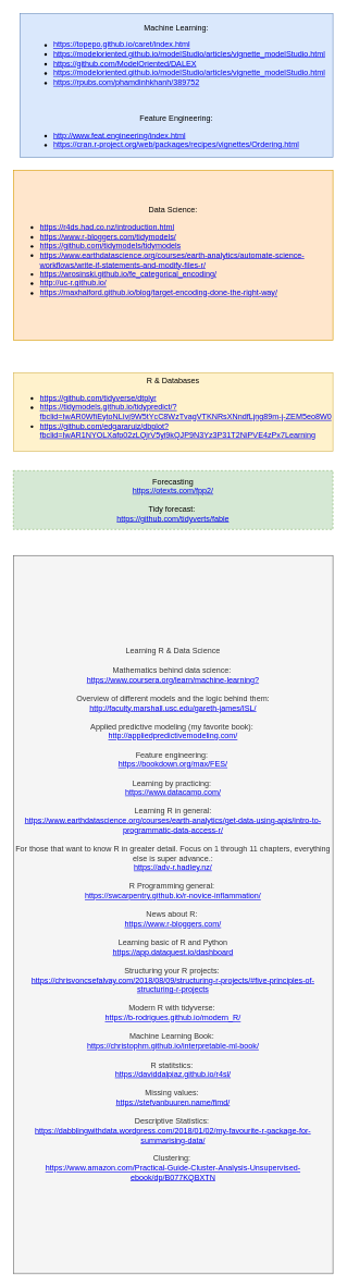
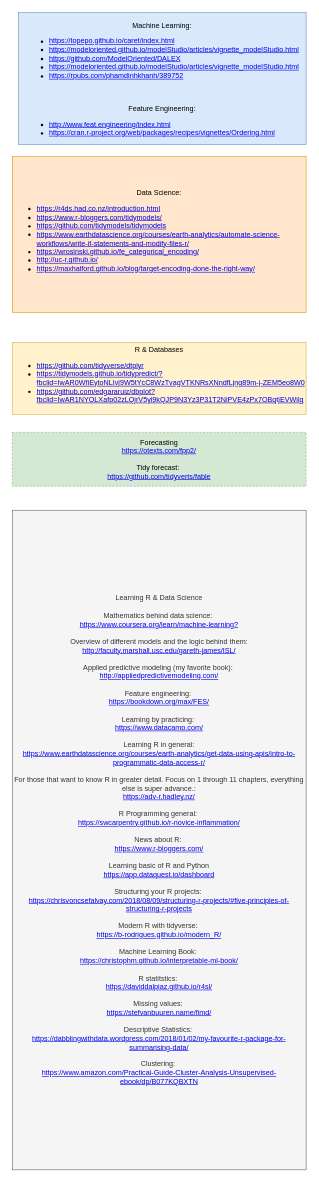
  <mxCell id="0" />
  <mxCell id="1" parent="0" />
  <mxCell id="2" value="&lt;br&gt;Machine Learning:&lt;br&gt;&lt;div style=&quot;text-align: left&quot;&gt;&lt;ul&gt;&lt;li&gt;&lt;a href=&quot;https://topepo.github.io/caret/index.html&quot;&gt;https://topepo.github.io/caret/index.html&lt;/a&gt;&lt;/li&gt;&lt;li&gt;&lt;a href=&quot;https://modeloriented.github.io/modelStudio/articles/vignette_modelStudio.html&quot;&gt;https://modeloriented.github.io/modelStudio/articles/vignette_modelStudio.html&lt;/a&gt;&lt;/li&gt;&lt;li&gt;&lt;a href=&quot;https://github.com/ModelOriented/DALEX&quot;&gt;https://github.com/ModelOriented/DALEX&lt;/a&gt;&lt;/li&gt;&lt;li&gt;&lt;a href=&quot;https://modeloriented.github.io/modelStudio/articles/vignette_modelStudio.html&quot;&gt;https://modeloriented.github.io/modelStudio/articles/vignette_modelStudio.html&lt;/a&gt;&lt;/li&gt;&lt;li&gt;&lt;a href=&quot;https://rpubs.com/phamdinhkhanh/389752&quot;&gt;https://rpubs.com/phamdinhkhanh/389752&lt;/a&gt;&lt;/li&gt;&lt;/ul&gt;&lt;/div&gt;&lt;br&gt;&lt;br&gt;Feature Engineering:&lt;br&gt;&lt;ul&gt;&lt;li style=&quot;text-align: left&quot;&gt;&lt;a href=&quot;http://www.feat.engineering/index.html&quot;&gt;http://www.feat.engineering/index.html&lt;/a&gt;&lt;/li&gt;&lt;li style=&quot;text-align: left&quot;&gt;&lt;a href=&quot;https://cran.r-project.org/web/packages/recipes/vignettes/Ordering.html&quot;&gt;https://cran.r-project.org/web/packages/recipes/vignettes/Ordering.html&lt;/a&gt;&lt;/li&gt;&lt;/ul&gt;" style="rounded=0;whiteSpace=wrap;html=1;fillColor=#dae8fc;strokeColor=#6c8ebf;" vertex="1" parent="1"><mxGeometry x="30" y="20" width="480" height="220" as="geometry" /></mxCell>
- <mxCell id="3" value="&lt;span style=&quot;white-space: normal&quot;&gt;R &amp;amp; Databases&lt;/span&gt;&lt;br style=&quot;white-space: normal&quot;&gt;&lt;div style=&quot;text-align: left&quot;&gt;&lt;ul&gt;&lt;li&gt;&lt;a href=&quot;https://github.com/tidyverse/dtplyr&quot;&gt;https://github.com/tidyverse/dtplyr&lt;/a&gt;&lt;/li&gt;&lt;li&gt;&lt;a href=&quot;https://tidymodels.github.io/tidypredict/?fbclid=IwAR0WfiEytoNLIvj9W5tYcC8WzTvagVTKNRsXNndfLjng89m-j-ZEM5eo8W0&quot;&gt;https://tidymodels.github.io/tidypredict/?fbclid=IwAR0WfiEytoNLIvj9W5tYcC8WzTvagVTKNRsXNndfLjng89m-j-ZEM5eo8W0&lt;/a&gt;&lt;/li&gt;&lt;li&gt;&lt;a href=&quot;https://github.com/edgararuiz/dbplot?fbclid=IwAR1NYOLXafp02zLQjrV5yi9kQJP9N3Yz3P31T2NiPVE4zPx7OBqtjEVWilg&quot;&gt;&lt;a href=&quot;https://github.com/edgararuiz/dbplot?fbclid=IwAR1NYOLXafp02zLQjrV5yi9kQJP9N3Yz3P31T2NiPVE4zPx7OBqtjEVWilg&quot;&gt;https://github.com/edgararuiz/dbplot?fbclid=IwAR1NYOLXafp02zLQjrV5yi9kQJP9N3Yz3P31T2NiPVE4zPx7Learning&lt;/a&gt;&lt;/a&gt;&lt;/li&gt;&lt;/ul&gt;&lt;/div&gt;" style="rounded=0;whiteSpace=wrap;html=1;fillColor=#fff2cc;strokeColor=#d6b656;" vertex="1" parent="1"><mxGeometry x="20" y="570" width="490" height="120" as="geometry" /></mxCell>
+ <mxCell id="3" value="&lt;span style=&quot;white-space: normal&quot;&gt;R &amp;amp; Databases&lt;/span&gt;&lt;br style=&quot;white-space: normal&quot;&gt;&lt;div style=&quot;text-align: left&quot;&gt;&lt;ul&gt;&lt;li&gt;&lt;a href=&quot;https://github.com/tidyverse/dtplyr&quot;&gt;https://github.com/tidyverse/dtplyr&lt;/a&gt;&lt;/li&gt;&lt;li&gt;&lt;a href=&quot;https://tidymodels.github.io/tidypredict/?fbclid=IwAR0WfiEytoNLIvj9W5tYcC8WzTvagVTKNRsXNndfLjng89m-j-ZEM5eo8W0&quot;&gt;https://tidymodels.github.io/tidypredict/?fbclid=IwAR0WfiEytoNLIvj9W5tYcC8WzTvagVTKNRsXNndfLjng89m-j-ZEM5eo8W0&lt;/a&gt;&lt;/li&gt;&lt;li&gt;&lt;a href=&quot;https://github.com/edgararuiz/dbplot?fbclid=IwAR1NYOLXafp02zLQjrV5yi9kQJP9N3Yz3P31T2NiPVE4zPx7OBqtjEVWilg&quot;&gt;&lt;a href=&quot;https://github.com/edgararuiz/dbplot?fbclid=IwAR1NYOLXafp02zLQjrV5yi9kQJP9N3Yz3P31T2NiPVE4zPx7OBqtjEVWilg&quot;&gt;https://github.com/edgararuiz/dbplot?fbclid=IwAR1NYOLXafp02zLQjrV5yi9kQJP9N3Yz3P31T2NiPVE4zPx7OBqtjEVWilg&lt;/a&gt;&lt;/a&gt;&lt;/li&gt;&lt;/ul&gt;&lt;/div&gt;" style="rounded=0;whiteSpace=wrap;html=1;fillColor=#fff2cc;strokeColor=#d6b656;" vertex="1" parent="1"><mxGeometry x="20" y="570" width="490" height="120" as="geometry" /></mxCell>
  <mxCell id="4" value="&lt;span style=&quot;white-space: normal&quot;&gt;Data Science:&lt;/span&gt;&lt;br style=&quot;white-space: normal&quot;&gt;&lt;div style=&quot;text-align: left&quot;&gt;&lt;ul&gt;&lt;li&gt;&lt;a href=&quot;https://r4ds.had.co.nz/introduction.html&quot;&gt;https://r4ds.had.co.nz/introduction.html&lt;/a&gt;&lt;/li&gt;&lt;li&gt;&lt;a href=&quot;https://www.r-bloggers.com/tidymodels/&quot;&gt;https://www.r-bloggers.com/tidymodels/&lt;/a&gt;&lt;/li&gt;&lt;li&gt;&lt;a href=&quot;https://github.com/tidymodels/tidymodels&quot;&gt;https://github.com/tidymodels/tidymodels&lt;/a&gt;&lt;/li&gt;&lt;li&gt;&lt;a href=&quot;https://www.earthdatascience.org/courses/earth-analytics/automate-science-workflows/write-if-statements-and-modify-files-r/&quot;&gt;https://www.earthdatascience.org/courses/earth-analytics/automate-science-workflows/write-if-statements-and-modify-files-r/&lt;/a&gt;&lt;/li&gt;&lt;li&gt;&lt;a href=&quot;https://wrosinski.github.io/fe_categorical_encoding/&quot;&gt;https://wrosinski.github.io/fe_categorical_encoding/&lt;/a&gt;&lt;/li&gt;&lt;li&gt;&lt;a href=&quot;http://uc-r.github.io/&quot;&gt;http://uc-r.github.io/&lt;/a&gt;&lt;/li&gt;&lt;li&gt;&lt;a href=&quot;https://maxhalford.github.io/blog/target-encoding-done-the-right-way/&quot;&gt;&lt;a href=&quot;https://maxhalford.github.io/blog/target-encoding-done-the-right-way/&quot;&gt;https://maxhalford.github.io/blog/target-encoding-done-the-right-way/&lt;/a&gt;&lt;/a&gt;&lt;/li&gt;&lt;/ul&gt;&lt;/div&gt;" style="rounded=0;whiteSpace=wrap;html=1;fillColor=#ffe6cc;strokeColor=#d79b00;" vertex="1" parent="1"><mxGeometry x="20" y="260" width="490" height="260" as="geometry" /></mxCell>
  <mxCell id="5" value="Forecasting&lt;br&gt;&lt;a href=&quot;https://otexts.com/fpp2/&quot;&gt;https://otexts.com/fpp2/&lt;/a&gt;&lt;br&gt;&lt;br&gt;Tidy forecast:&amp;nbsp;&lt;br&gt;&lt;a href=&quot;https://github.com/tidyverts/fable&quot;&gt;https://github.com/tidyverts/fable&lt;/a&gt;" style="rounded=0;whiteSpace=wrap;html=1;fillColor=#d5e8d4;strokeColor=#82b366;dashed=1;" vertex="1" parent="1"><mxGeometry x="20" y="720" width="490" height="90" as="geometry" /></mxCell>
  <mxCell id="6" value="Learning R &amp;amp; Data Science&lt;br&gt;&lt;br&gt;Mathematics behind data science:&amp;nbsp;&lt;br&gt;&lt;a href=&quot;https://www.coursera.org/learn/machine-learning&quot;&gt;https://www.coursera.org/learn/machine-learning?&lt;/a&gt;&lt;br&gt;&lt;br&gt;Overview of different models and the logic behind them:&lt;br&gt;&lt;a href=&quot;http://faculty.marshall.usc.edu/gareth-james/ISL/&quot;&gt;http://faculty.marshall.usc.edu/gareth-james/ISL/&lt;/a&gt;&lt;br&gt;&lt;br&gt;Applied predictive modeling (my favorite book):&amp;nbsp;&lt;br&gt;&lt;a href=&quot;http://appliedpredictivemodeling.com/&quot;&gt;http://appliedpredictivemodeling.com/&lt;/a&gt;&lt;br&gt;&lt;br&gt;Feature engineering:&amp;nbsp;&lt;br&gt;&lt;a href=&quot;https://bookdown.org/max/FES/&quot;&gt;https://bookdown.org/max/FES/&lt;/a&gt;&lt;br&gt;&lt;br&gt;Learning by practicing:&amp;nbsp;&lt;br&gt;&lt;a href=&quot;https://www.datacamp.com/&quot;&gt;https://www.datacamp.com/&lt;/a&gt;&lt;br&gt;&lt;br&gt;Learning R in general:&lt;br&gt;&lt;a href=&quot;https://www.earthdatascience.org/courses/earth-analytics/get-data-using-apis/intro-to-programmatic-data-access-r/&quot;&gt;https://www.earthdatascience.org/courses/earth-analytics/get-data-using-apis/intro-to-programmatic-data-access-r/&lt;/a&gt;&lt;br&gt;&lt;br&gt;For those that want to know R in greater detail. Focus on 1 through 11 chapters, everything else is super advance.:&lt;br&gt;&lt;a href=&quot;https://adv-r.hadley.nz/&quot;&gt;https://adv-r.hadley.nz/&lt;/a&gt;&lt;br&gt;&lt;br&gt;R Programming general:&amp;nbsp;&lt;br&gt;&lt;a href=&quot;https://swcarpentry.github.io/r-novice-inflammation/&quot;&gt;https://swcarpentry.github.io/r-novice-inflammation/&lt;/a&gt;&lt;br&gt;&lt;br&gt;News about R:&amp;nbsp;&lt;br&gt;&lt;a href=&quot;https://www.r-bloggers.com/&quot;&gt;https://www.r-bloggers.com/&lt;/a&gt;&lt;br&gt;&lt;br&gt;Learning basic of R and Python&lt;br&gt;&lt;a href=&quot;https://app.dataquest.io/dashboard&quot;&gt;https://app.dataquest.io/dashboard&lt;/a&gt;&lt;br&gt;&lt;br&gt;Structuring your R projects:&amp;nbsp;&lt;br&gt;&lt;a href=&quot;https://chrisvoncsefalvay.com/2018/08/09/structuring-r-projects/#five-principles-of-structuring-r-projects&quot;&gt;https://chrisvoncsefalvay.com/2018/08/09/structuring-r-projects/#five-principles-of-structuring-r-projects&lt;/a&gt;&lt;br&gt;&lt;br&gt;Modern R with tidyverse:&amp;nbsp;&lt;br&gt;&lt;a href=&quot;https://b-rodrigues.github.io/modern_R/&quot;&gt;https://b-rodrigues.github.io/modern_R/&lt;/a&gt;&lt;br&gt;&lt;br&gt;Machine Learning Book:&amp;nbsp;&lt;br&gt;&lt;a href=&quot;https://christophm.github.io/interpretable-ml-book/&quot;&gt;https://christophm.github.io/interpretable-ml-book/&lt;/a&gt;&lt;br&gt;&lt;br&gt;R statitstics:&amp;nbsp;&lt;br&gt;&lt;a href=&quot;https://daviddalpiaz.github.io/r4sl/&quot;&gt;https://daviddalpiaz.github.io/r4sl/&lt;/a&gt;&lt;br&gt;&lt;br&gt;Missing values:&amp;nbsp;&lt;br&gt;&lt;a href=&quot;https://stefvanbuuren.name/fimd/&quot;&gt;https://stefvanbuuren.name/fimd/&lt;/a&gt;&lt;br&gt;&lt;br&gt;Descriptive Statistics:&amp;nbsp;&lt;br&gt;&lt;a href=&quot;https://dabblingwithdata.wordpress.com/2018/01/02/my-favourite-r-package-for-summarising-data/&quot;&gt;https://dabblingwithdata.wordpress.com/2018/01/02/my-favourite-r-package-for-summarising-data/&lt;/a&gt;&lt;br&gt;&lt;br&gt;Clustering:&amp;nbsp;&lt;br&gt;&lt;a href=&quot;https://www.amazon.com/Practical-Guide-Cluster-Analysis-Unsupervised-ebook/dp/B077KQBXTN&quot;&gt;https://www.amazon.com/Practical-Guide-Cluster-Analysis-Unsupervised-ebook/dp/B077KQBXTN&lt;/a&gt;" style="rounded=0;whiteSpace=wrap;html=1;fillColor=#f5f5f5;strokeColor=#666666;fontColor=#333333;" vertex="1" parent="1"><mxGeometry x="20" y="850" width="490" height="1100" as="geometry" /></mxCell>
